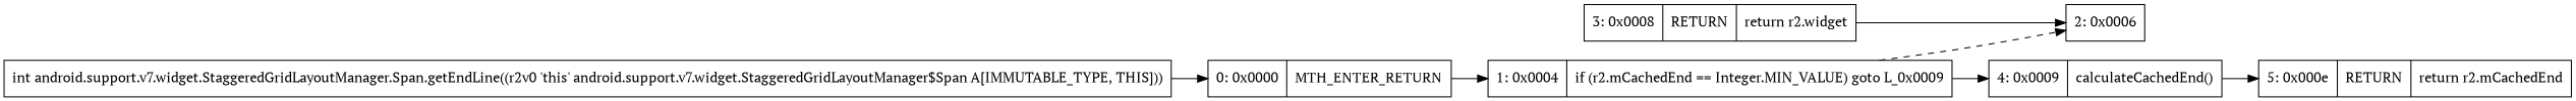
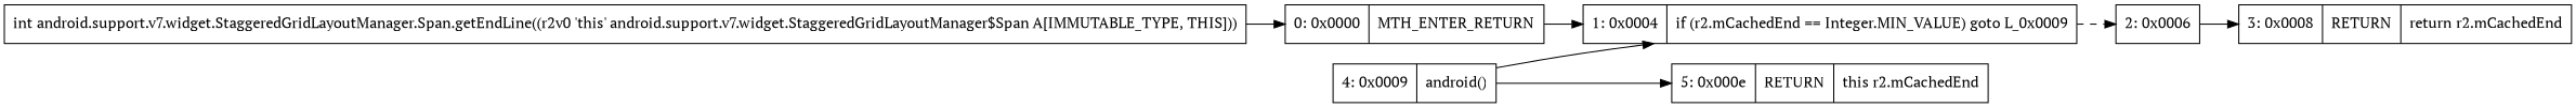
  digraph {
    fontname="PT Serif"
    rankdir=LR
    node [fontname="PT Serif" shape=record]
    edge [fontname="PT Serif"]
    n1 [label="{0\:\ 0x0000|MTH_ENTER_RETURN\l}"]
    n2 [label="{1\:\ 0x0004|if (r2.mCachedEnd == Integer.MIN_VALUE) goto L_0x0009\l}"]
    n3 [label="{2\:\ 0x0006}"]
-   n4 [label="{4\:\ 0x0009|calculateCachedEnd()\l}"]
-   n5 [label="{3\:\ 0x0008|RETURN\l|return r2.widget\l}"]
-   n6 [label="{5\:\ 0x000e|RETURN\l|return r2.mCachedEnd\l}"]
+   n4 [label="{4\:\ 0x0009|android()\l}"]
+   n5 [label="{3\:\ 0x0008|RETURN\l|return r2.mCachedEnd\l}"]
+   n6 [label="{5\:\ 0x000e|RETURN\l|this r2.mCachedEnd\l}"]
    n7 [label="{int android.support.v7.widget.StaggeredGridLayoutManager.Span.getEndLine((r2v0 'this' android.support.v7.widget.StaggeredGridLayoutManager$Span A[IMMUTABLE_TYPE, THIS])) }"]
    n1 -> n2
    n2 -> n3 [style=dashed]
-   n2 -> n4
-   n5 -> n3
+   n4 -> n2
+   n3 -> n5
    n4 -> n6
    n7 -> n1
  }
